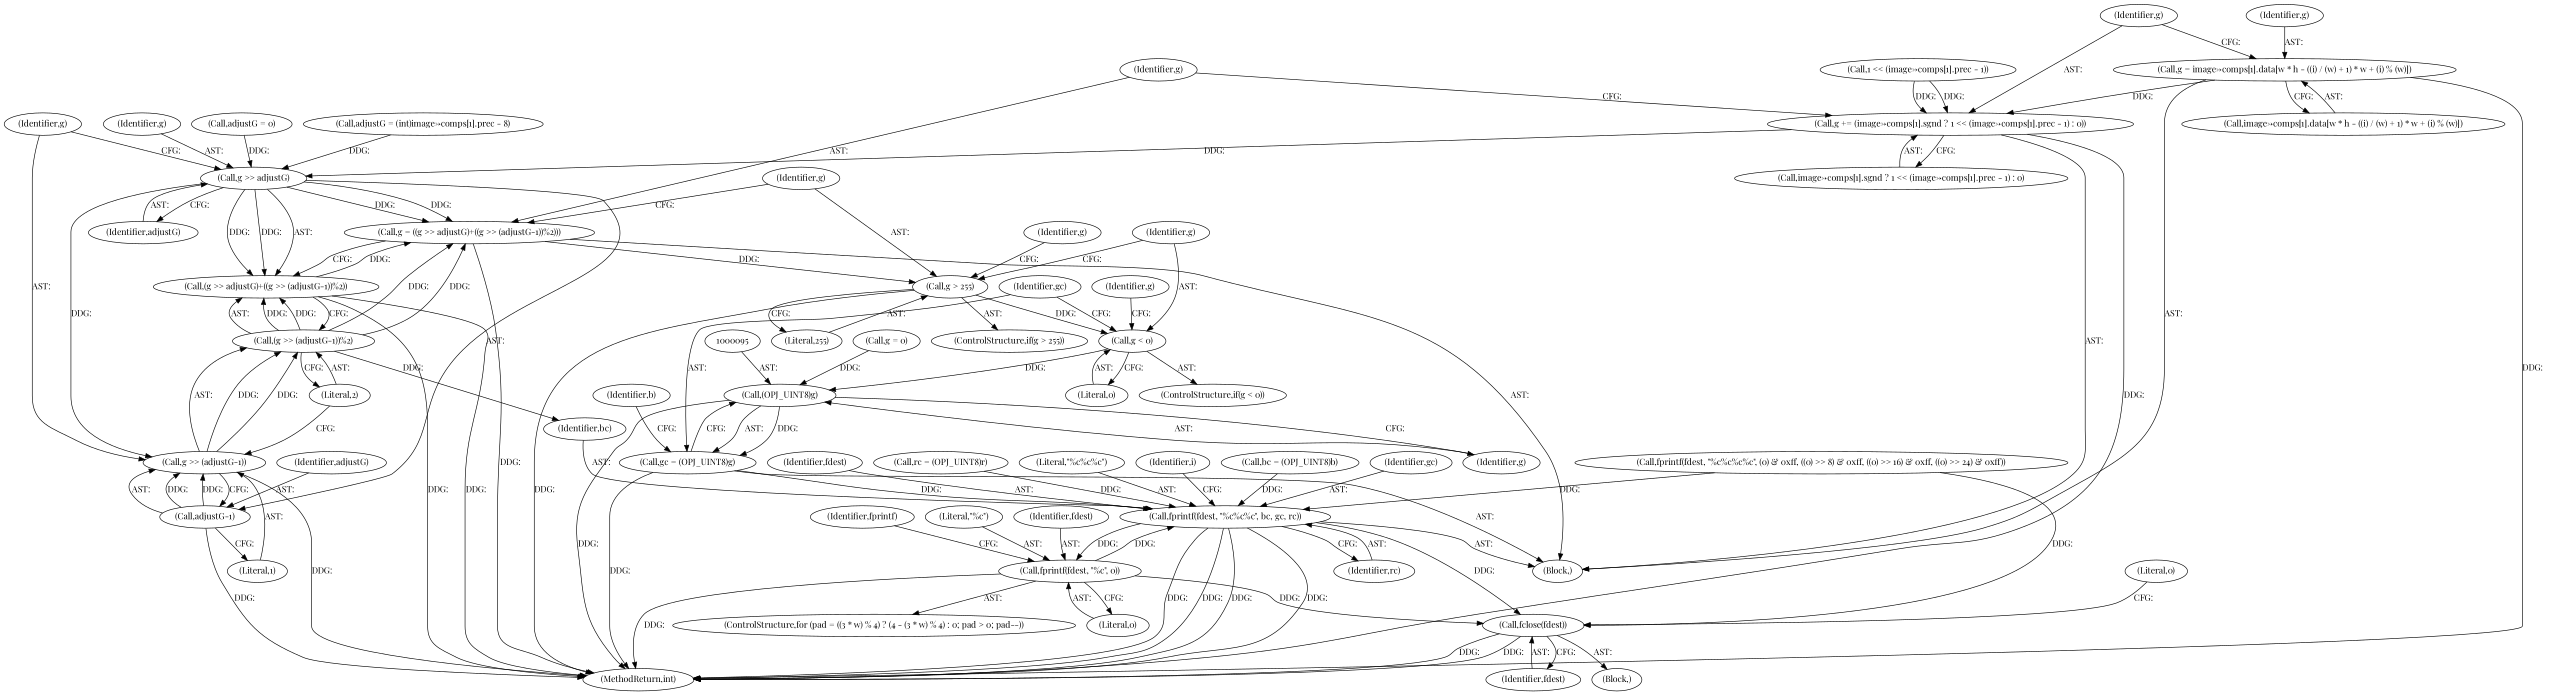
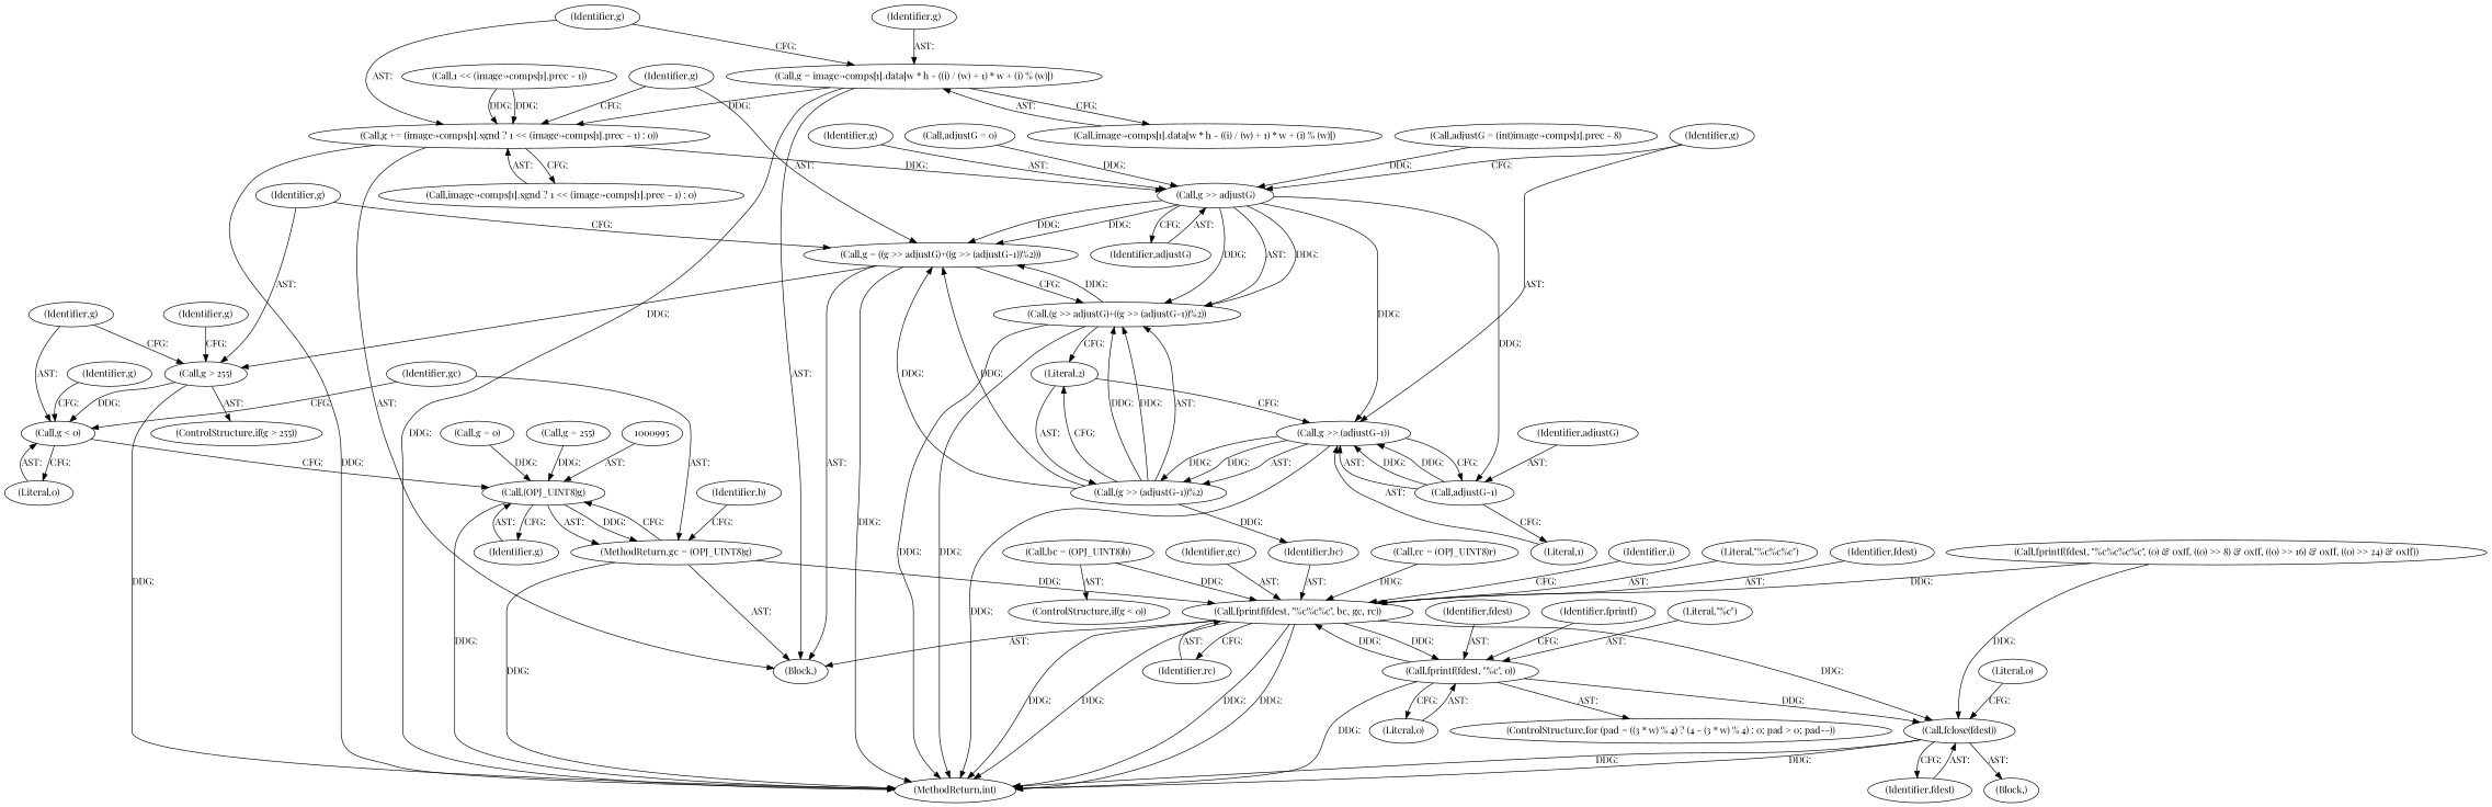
  digraph {
    fontname="Playfair Display"
    node [fontname="Playfair Display"]
    edge [fontname="Playfair Display"]
    n1 [label="(Call,g = image->comps[1].data[w * h - ((i) / (w) + 1) * w + (i) % (w)])"]
    n2 [label="(Call,g += (image->comps[1].sgnd ? 1 << (image->comps[1].prec - 1) : 0))"]
    n3 [label="(Block,)"]
    n4 [label="(Call,image->comps[1].data[w * h - ((i) / (w) + 1) * w + (i) % (w)])"]
    n5 [label="(MethodReturn,int)"]
    n6 [label="(Call,g >> adjustG)"]
    n7 [label="(Call,image->comps[1].sgnd ? 1 << (image->comps[1].prec - 1) : 0)"]
    n8 [label="(Call,g = ((g >> adjustG)+((g >> (adjustG-1))%2)))"]
    n9 [label="(Call,(g >> adjustG)+((g >> (adjustG-1))%2))"]
    n10 [label="(Call,g >> (adjustG-1))"]
    n11 [label="(Call,adjustG-1)"]
    n12 [label="(Identifier,adjustG)"]
    n13 [label="(Call,g > 255)"]
    n14 [label="(Call,(g >> (adjustG-1))%2)"]
    n15 [label="(Literal,1)"]
    n16 [label="(Call,g < 0)"]
-   n17 [label="(Literal,255)"]
    n18 [label="(ControlStructure,if(g > 255))"]
    n19 [label="(Call,(OPJ_UINT8)g)"]
    n20 [label="(ControlStructure,if(g < 0))"]
    n21 [label="(Literal,0)"]
-   n22 [label="(Call,gc = (OPJ_UINT8)g)"]
+   n22 [label="(MethodReturn,gc = (OPJ_UINT8)g)"]
    n23 [label="(Identifier,g)"]
    n24 [label="(Call,fprintf(fdest, \"%c%c%c\", bc, gc, rc))"]
    n25 [label="(Call,fprintf(fdest, \"%c\", 0))"]
    n26 [label="(Call,fclose(fdest))"]
    n27 [label="(Identifier,rc)"]
    n28 [label="(Literal,0)"]
    n29 [label="(ControlStructure,for (pad = ((3 * w) % 4) ? (4 - (3 * w) % 4) : 0; pad > 0; pad--))"]
    n30 [label="(Block,)"]
    n31 [label="(Identifier,fdest)"]
    n32 [label="(Literal,2)"]
    n33 [label="(Identifier,bc)"]
    n34 [label="(Identifier,fdest)"]
    n35 [label="(Identifier,g)"]
    n36 [label="(Literal,0)"]
    n37 [label="(Call,rc = (OPJ_UINT8)r)"]
    n38 [label="(Call,fprintf(fdest, \"%c%c%c%c\", (0) & 0xff, ((0) >> 8) & 0xff, ((0) >> 16) & 0xff, ((0) >> 24) & 0xff))"]
    n39 [label="(Identifier,g)"]
    n40 [label="(Call,adjustG = 0)"]
    n41 [label="(Identifier,g)"]
    n42 [label="(Call,g = 0)"]
    n43 [label="(Identifier,fdest)"]
    n44 [label="(Identifier,fprintf)"]
    n45 [label="(Literal,\"%c%c%c\")"]
    n46 [label="(Identifier,i)"]
    n47 [label="(Identifier,g)"]
    n48 [label="(Literal,\"%c\")"]
    n49 [label="(Identifier,g)"]
    n50 [label="(Call,bc = (OPJ_UINT8)b)"]
    n51 [label="(Identifier,adjustG)"]
    n52 [label="(Identifier,g)"]
    n53 [label="(Call,1 << (image->comps[1].prec - 1))"]
    n54 [label="(Call,adjustG = (int)image->comps[1].prec - 8)"]
    n55 [label="(Identifier,b)"]
    n56 [label="(Identifier,gc)"]
    n57 [label="(Identifier,g)"]
    n58 [label="(Identifier,g)"]
    n59 [label="(Identifier,g)"]
+   n60 [label="(Call,g = 255)"]
    n61 [label="(Identifier,gc)"]
-   1000995 [label=1000095]
+   1000995
    n1 -> n2 [label="DDG: "]
    n1 -> n3 [label="AST: "]
    n1 -> n4 [label="CFG: "]
    n1 -> n5 [label="DDG: "]
    n2 -> n3 [label="AST: "]
    n2 -> n5 [label="DDG: "]
    n2 -> n6 [label="DDG: "]
    n2 -> n7 [label="CFG: "]
    n4 -> n1 [label="AST: "]
    n6 -> n8 [label="DDG: "]
    n6 -> n8 [label="DDG: "]
    n6 -> n9 [label="AST: "]
    n6 -> n9 [label="DDG: "]
    n6 -> n9 [label="DDG: "]
    n6 -> n10 [label="DDG: "]
-   n6 -> n11 [label="AST: "]
+   n6 -> n11 [label="DDG: "]
    n6 -> n12 [label="CFG: "]
    n7 -> n2 [label="AST: "]
    n8 -> n3 [label="AST: "]
    n8 -> n5 [label="DDG: "]
    n8 -> n9 [label="CFG: "]
    n8 -> n13 [label="DDG: "]
    n9 -> n5 [label="DDG: "]
    n9 -> n5 [label="DDG: "]
    n9 -> n8 [label="DDG: "]
-   n9 -> n14 [label="CFG: "]
+   n9 -> n32 [label="CFG: "]
    n10 -> n5 [label="DDG: "]
    n10 -> n11 [label="CFG: "]
    n10 -> n14 [label="AST: "]
    n10 -> n14 [label="DDG: "]
    n10 -> n14 [label="DDG: "]
-   n11 -> n5 [label="DDG: "]
    n11 -> n10 [label="AST: "]
    n11 -> n10 [label="DDG: "]
    n11 -> n10 [label="DDG: "]
    n11 -> n15 [label="CFG: "]
    n12 -> n6 [label="AST: "]
    n13 -> n5 [label="DDG: "]
    n13 -> n16 [label="DDG: "]
-   n13 -> n17 [label="CFG: "]
    n13 -> n18 [label="AST: "]
    n14 -> n8 [label="DDG: "]
    n14 -> n8 [label="DDG: "]
    n14 -> n9 [label="AST: "]
    n14 -> n9 [label="DDG: "]
    n14 -> n9 [label="DDG: "]
    n14 -> n32 [label="CFG: "]
    n14 -> n33 [label="DDG: "]
    n15 -> n10 [label="AST: "]
-   n16 -> n19 [label="DDG: "]
-   n16 -> n20 [label="AST: "]
+   n16 -> n19 [label="CFG: "]
+   n50 -> n20 [label="AST: "]
    n16 -> n21 [label="CFG: "]
-   n17 -> n13 [label="AST: "]
    n19 -> n5 [label="DDG: "]
    n19 -> n22 [label="AST: "]
    n19 -> n22 [label="DDG: "]
    n19 -> n23 [label="CFG: "]
    n21 -> n16 [label="AST: "]
    n22 -> n3 [label="AST: "]
    n22 -> n5 [label="DDG: "]
    n22 -> n19 [label="CFG: "]
    n22 -> n24 [label="DDG: "]
    n23 -> n19 [label="AST: "]
    n24 -> n3 [label="AST: "]
    n24 -> n5 [label="DDG: "]
    n24 -> n5 [label="DDG: "]
    n24 -> n5 [label="DDG: "]
    n24 -> n5 [label="DDG: "]
    n24 -> n25 [label="DDG: "]
    n24 -> n26 [label="DDG: "]
    n24 -> n27 [label="CFG: "]
    n25 -> n5 [label="DDG: "]
    n25 -> n24 [label="DDG: "]
    n25 -> n26 [label="DDG: "]
    n25 -> n28 [label="CFG: "]
    n25 -> n29 [label="AST: "]
    n26 -> n5 [label="DDG: "]
    n26 -> n5 [label="DDG: "]
    n26 -> n30 [label="AST: "]
    n26 -> n31 [label="CFG: "]
    n27 -> n24 [label="AST: "]
    n28 -> n25 [label="AST: "]
    n31 -> n26 [label="AST: "]
    n32 -> n10 [label="CFG: "]
    n32 -> n14 [label="AST: "]
    n33 -> n24 [label="AST: "]
    n34 -> n24 [label="AST: "]
    n35 -> n6 [label="AST: "]
    n36 -> n26 [label="CFG: "]
    n37 -> n24 [label="DDG: "]
    n38 -> n24 [label="DDG: "]
    n38 -> n26 [label="DDG: "]
    n39 -> n2 [label="CFG: "]
    n39 -> n8 [label="AST: "]
    n40 -> n6 [label="DDG: "]
    n41 -> n13 [label="CFG: "]
    n41 -> n16 [label="AST: "]
    n42 -> n19 [label="DDG: "]
    n43 -> n25 [label="AST: "]
    n44 -> n25 [label="CFG: "]
    n45 -> n24 [label="AST: "]
    n46 -> n24 [label="CFG: "]
    n47 -> n1 [label="AST: "]
    n48 -> n25 [label="AST: "]
    n49 -> n13 [label="CFG: "]
    n50 -> n24 [label="DDG: "]
    n51 -> n11 [label="AST: "]
    n52 -> n1 [label="CFG: "]
    n52 -> n2 [label="AST: "]
    n53 -> n2 [label="DDG: "]
    n53 -> n2 [label="DDG: "]
    n54 -> n6 [label="DDG: "]
    n55 -> n22 [label="CFG: "]
    n56 -> n24 [label="AST: "]
    n57 -> n16 [label="CFG: "]
    n58 -> n8 [label="CFG: "]
    n58 -> n13 [label="AST: "]
    n59 -> n6 [label="CFG: "]
    n59 -> n10 [label="AST: "]
+   n60 -> n19 [label="DDG: "]
    n61 -> n16 [label="CFG: "]
    n61 -> n22 [label="AST: "]
    1000995 -> n19 [label="AST: "]
  }
